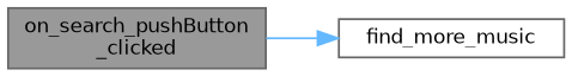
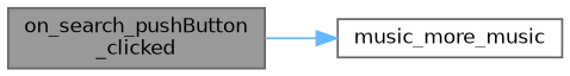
  digraph {
    rankdir=LR
    node [fontname=Helvetica fontsize=10 shape=box style=filled]
    n1 [color=gray40 fillcolor=grey60 fontcolor=black height=0.2 label="on_search_pushButton\l_clicked" width=0.4]
-   n2 [color=grey40 fillcolor=white height=0.2 label=find_more_music width=0.4]
+   n2 [color=grey40 fillcolor=white height=0.2 label=music_more_music width=0.4]
    n1 -> n2 [color=steelblue1 fontname=Helvetica fontsize=10 labelfontname=Helvetica labelfontsize=10 style=solid]
  }
